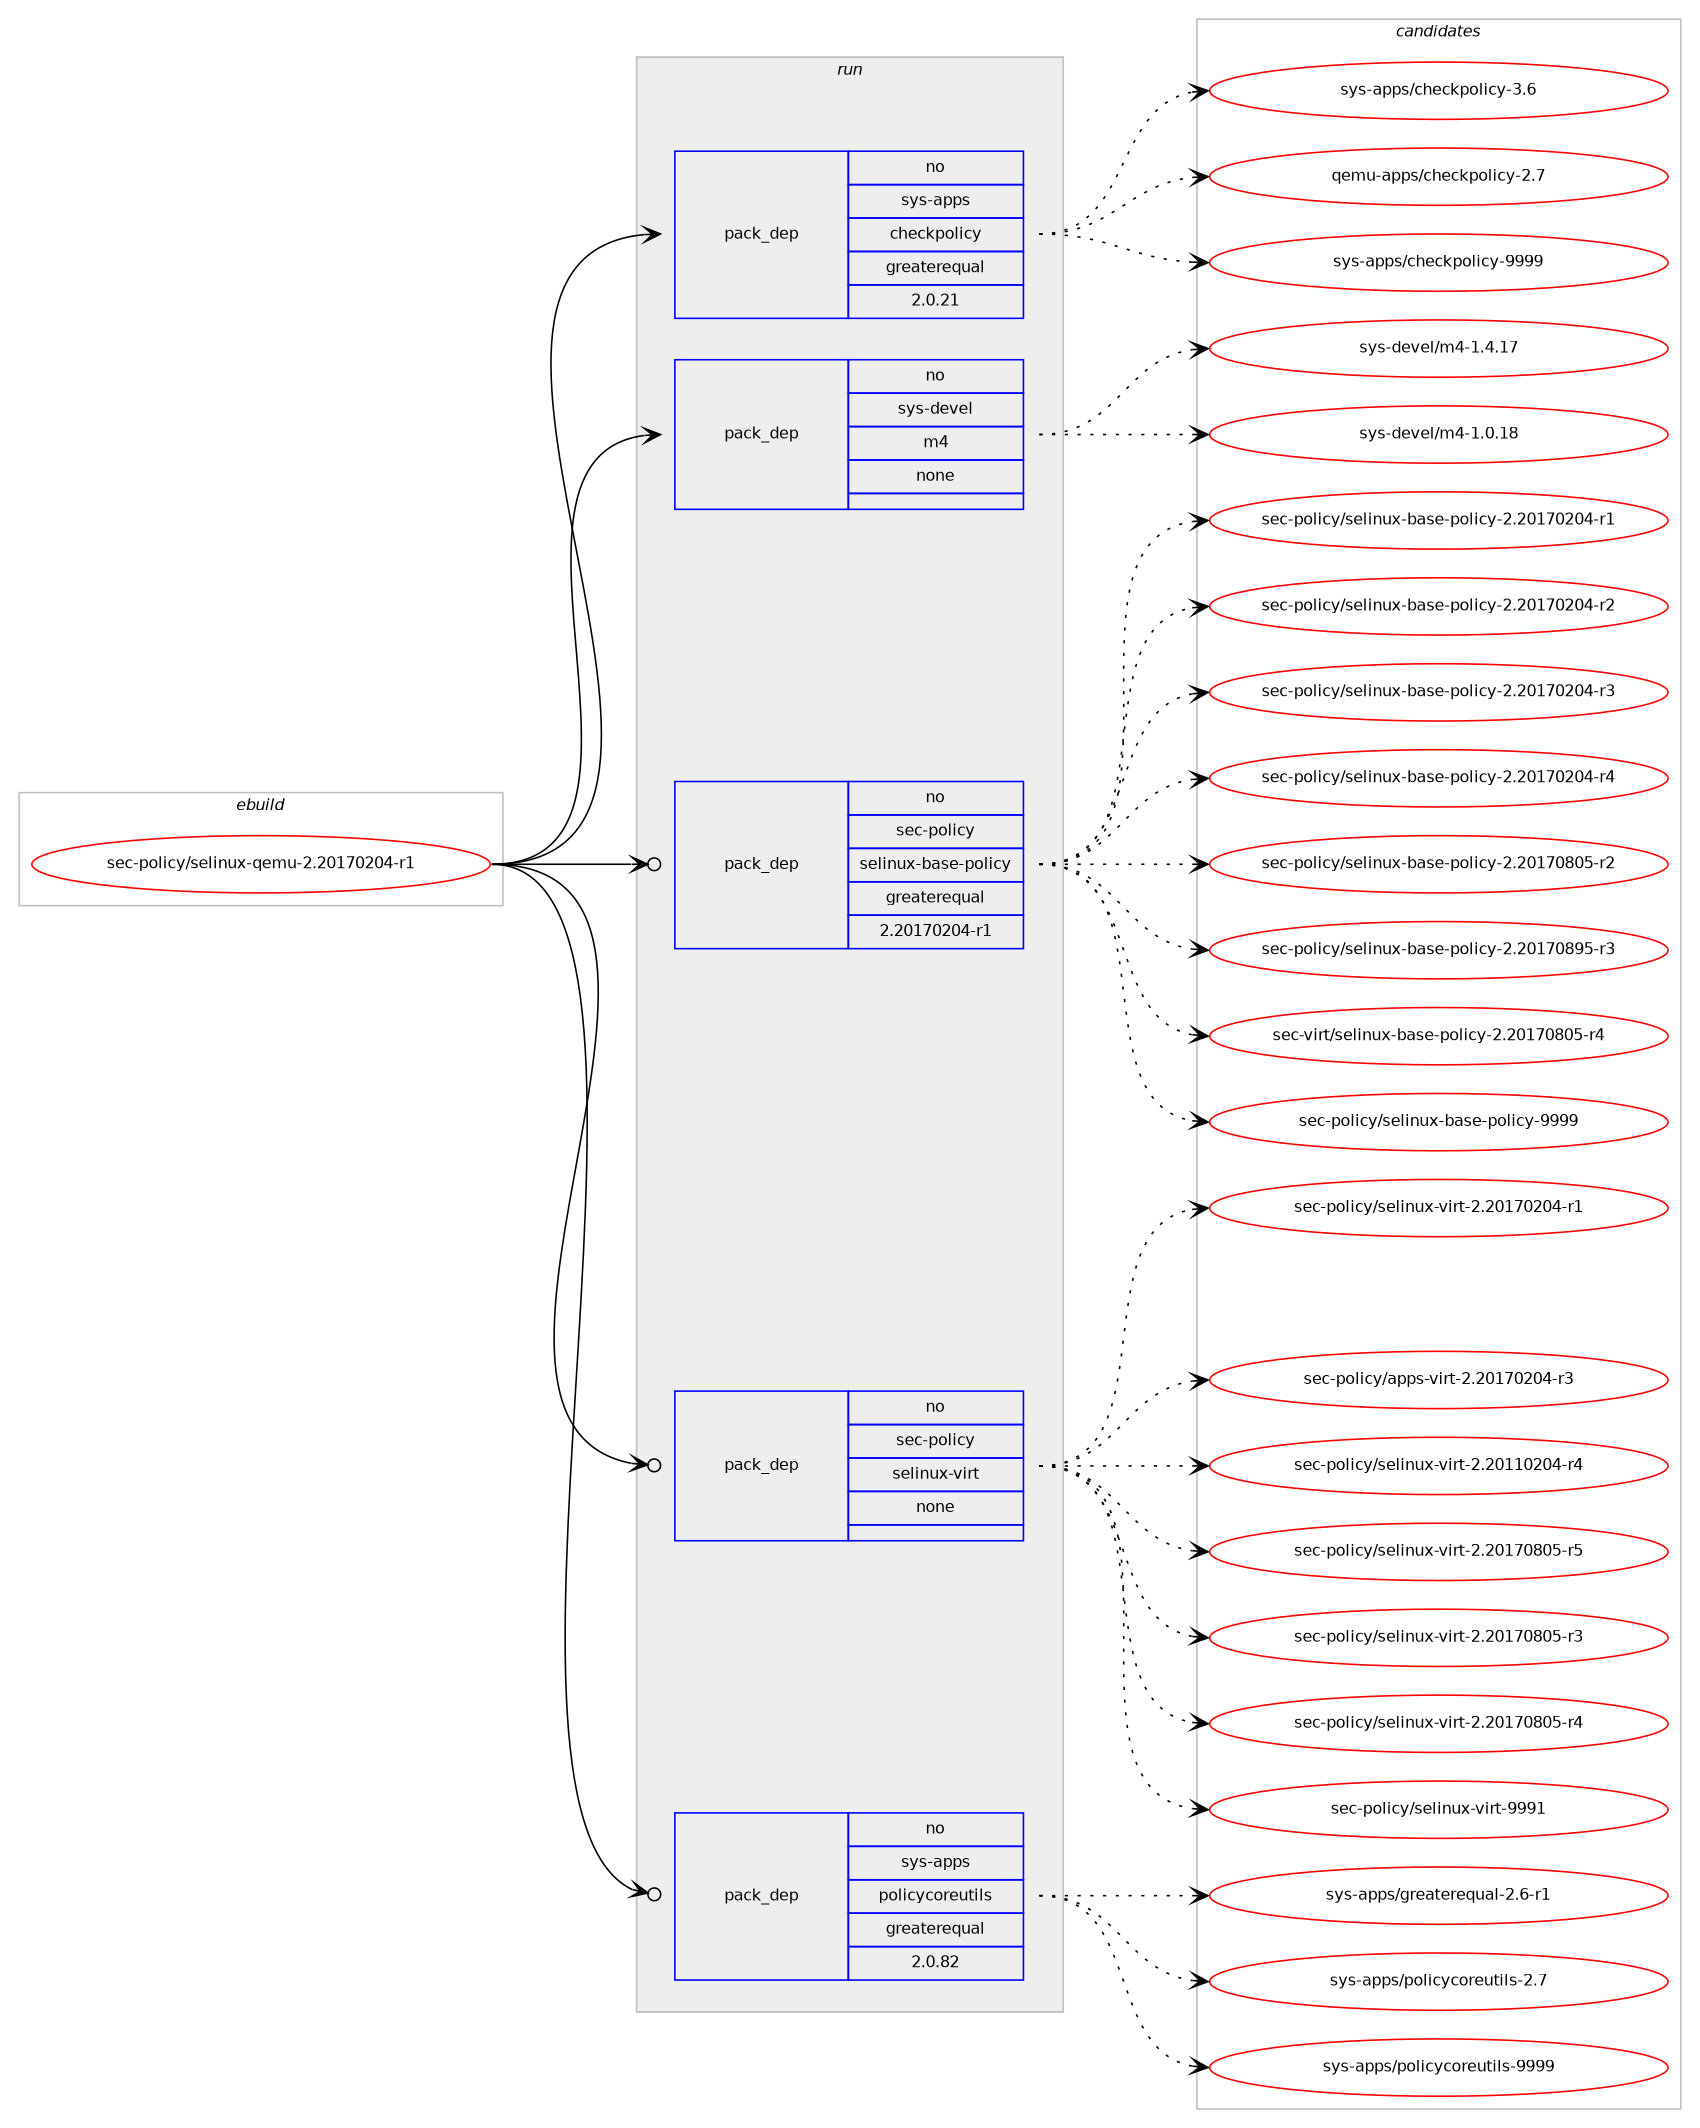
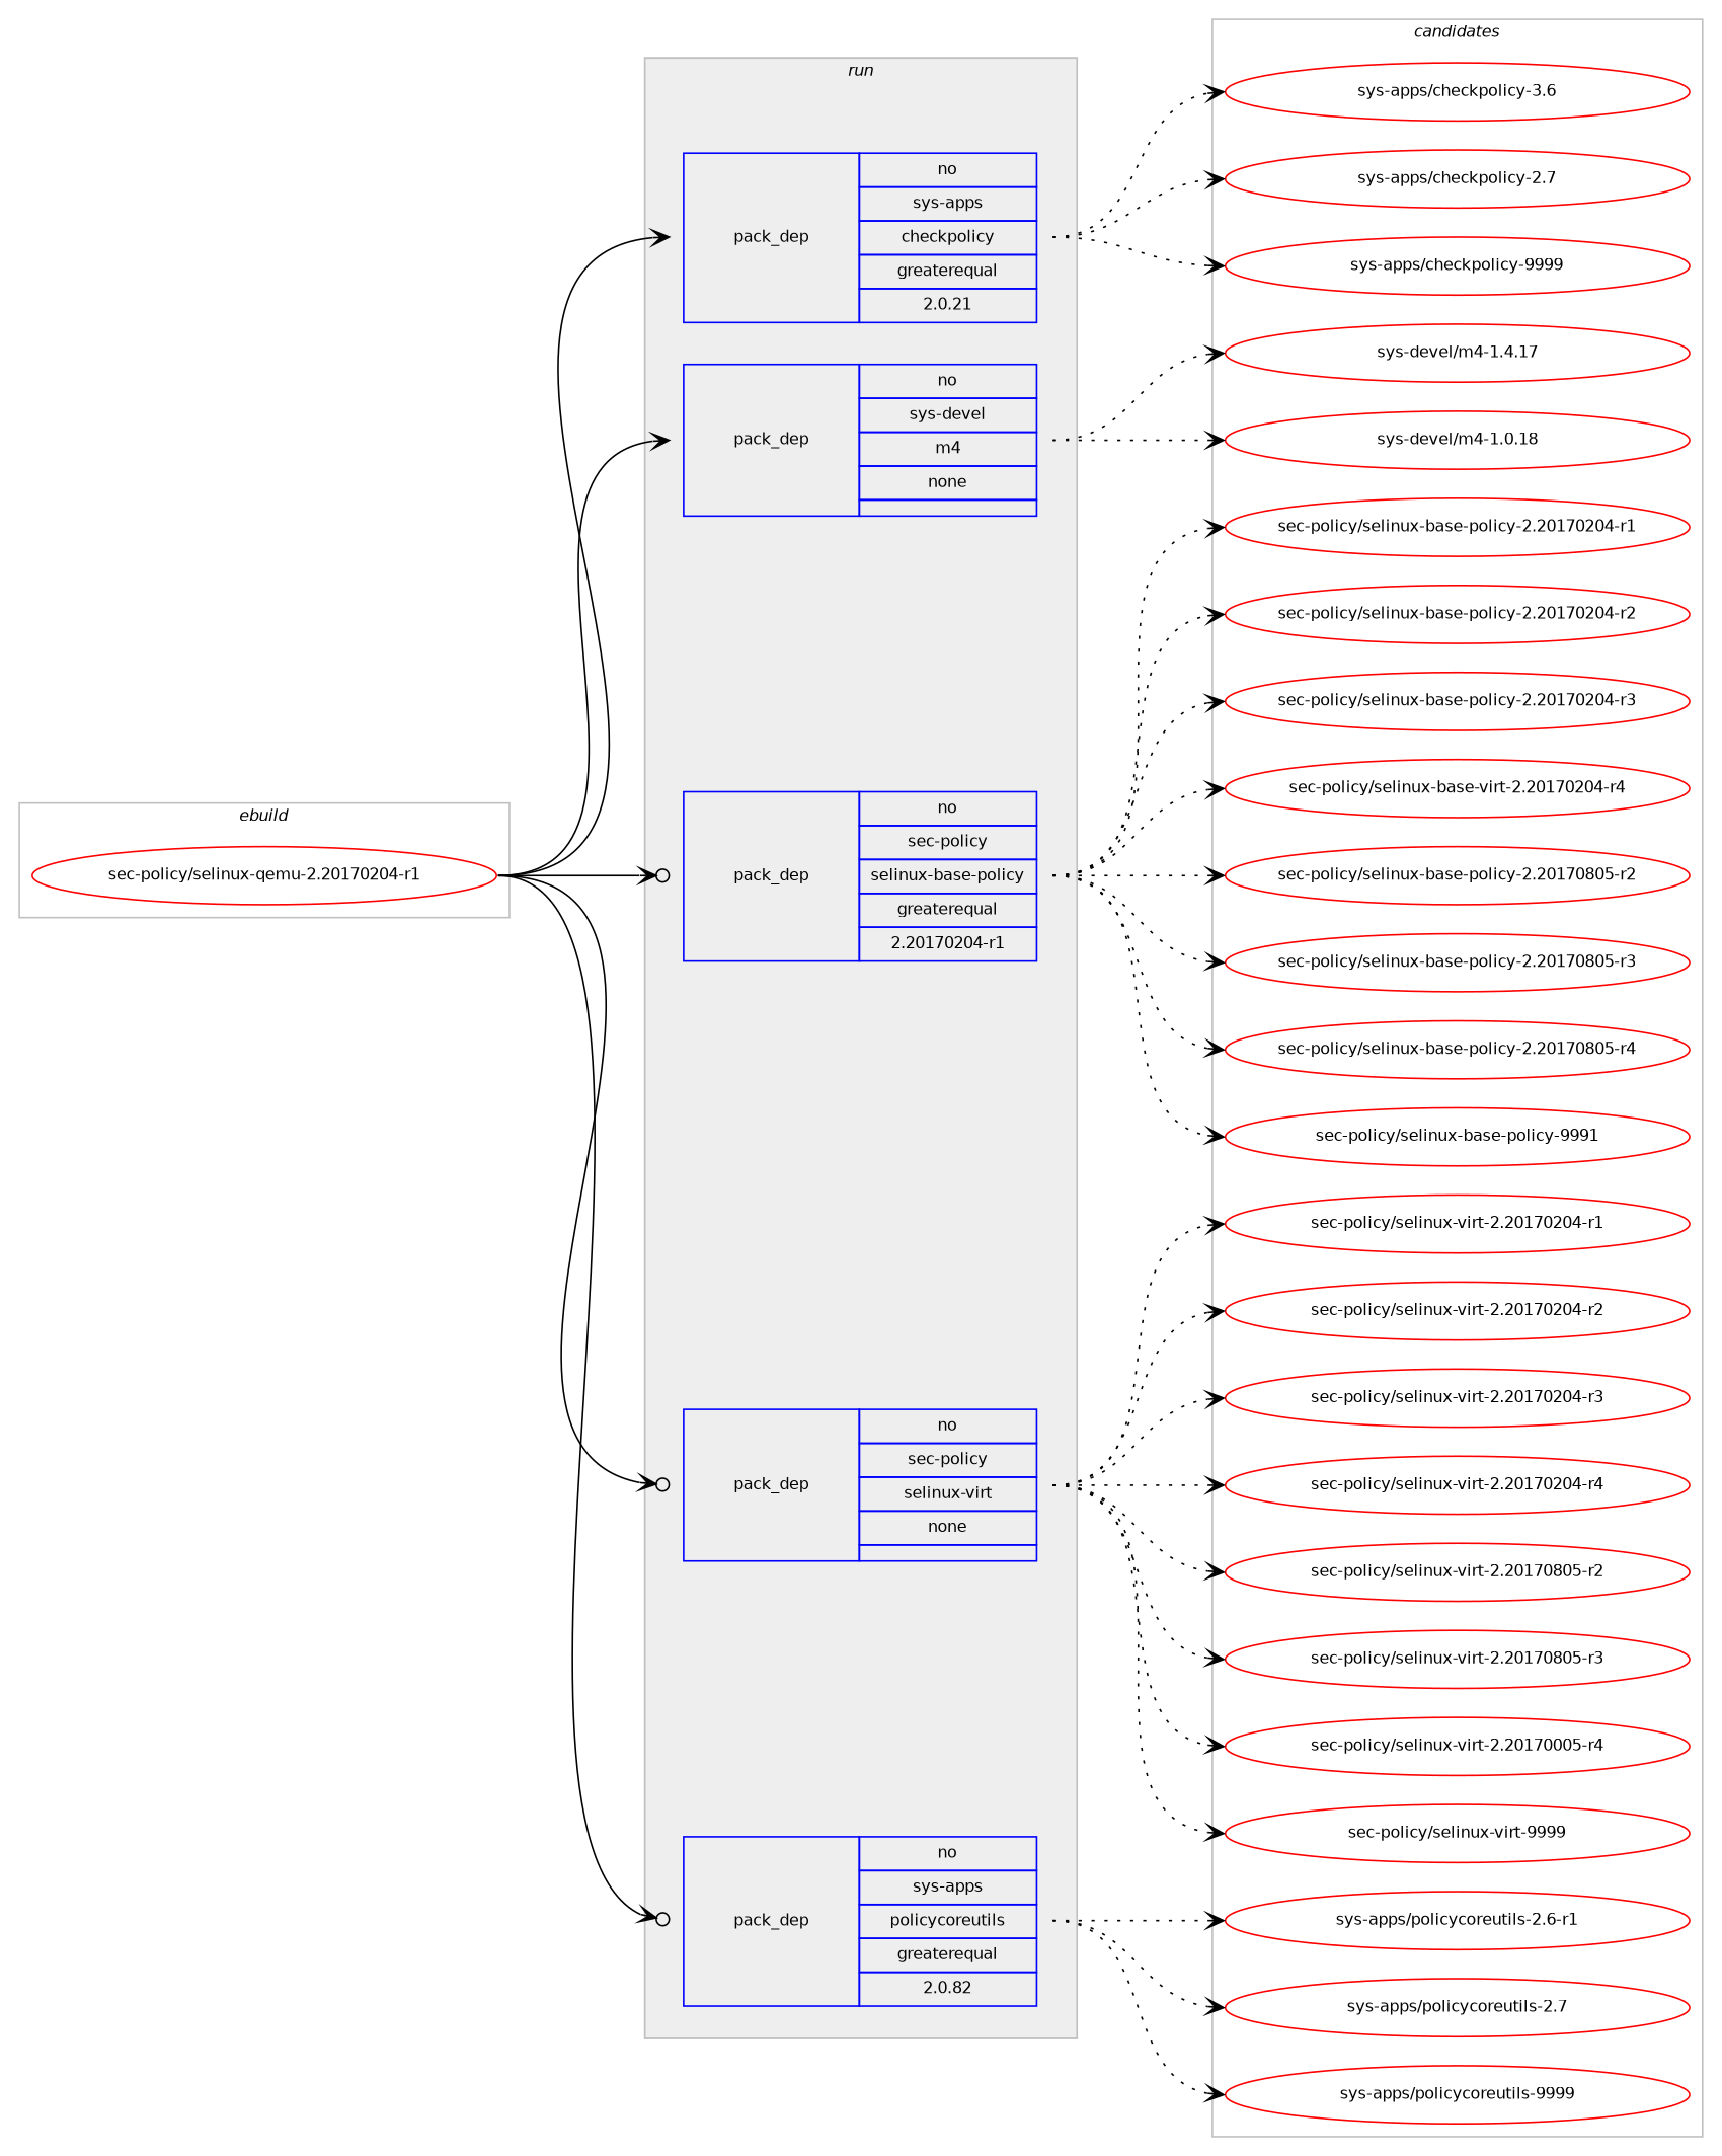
  digraph {
    compound=true
    concentrate=true
    fontname=Helvetica
    fontsize=10
    newrank=true
    rankdir=LR
    ranksep=1.5
    node [color=red fontname=Helvetica fontsize=10]
    edge [arrowhead=vee headport=w style=dotted tailport=e weight=100]
    n1 [label="sec-policy/selinux-qemu-2.20170204-r1" width=4]
    n2 [color=blue label=<<TABLE BORDER="0" CELLBORDER="1" CELLSPACING="0" CELLPADDING="4" WIDTH="220"><TR><TD ROWSPAN="6" CELLPADDING="30">pack_dep</TD></TR><TR><TD WIDTH="110">no</TD></TR><TR><TD>sys-apps</TD></TR><TR><TD>checkpolicy</TD></TR><TR><TD>greaterequal</TD></TR><TR><TD>2.0.21</TD></TR></TABLE>> shape=none]
    n3 [color=blue label=<<TABLE BORDER="0" CELLBORDER="1" CELLSPACING="0" CELLPADDING="4" WIDTH="220"><TR><TD ROWSPAN="6" CELLPADDING="30">pack_dep</TD></TR><TR><TD WIDTH="110">no</TD></TR><TR><TD>sys-devel</TD></TR><TR><TD>m4</TD></TR><TR><TD>none</TD></TR><TR><TD></TD></TR></TABLE>> shape=none]
    n4 [color=blue label=<<TABLE BORDER="0" CELLBORDER="1" CELLSPACING="0" CELLPADDING="4" WIDTH="220"><TR><TD ROWSPAN="6" CELLPADDING="30">pack_dep</TD></TR><TR><TD WIDTH="110">no</TD></TR><TR><TD>sec-policy</TD></TR><TR><TD>selinux-base-policy</TD></TR><TR><TD>greaterequal</TD></TR><TR><TD>2.20170204-r1</TD></TR></TABLE>> shape=none]
    n5 [color=blue label=<<TABLE BORDER="0" CELLBORDER="1" CELLSPACING="0" CELLPADDING="4" WIDTH="220"><TR><TD ROWSPAN="6" CELLPADDING="30">pack_dep</TD></TR><TR><TD WIDTH="110">no</TD></TR><TR><TD>sec-policy</TD></TR><TR><TD>selinux-virt</TD></TR><TR><TD>none</TD></TR><TR><TD></TD></TR></TABLE>> shape=none]
    n6 [color=blue label=<<TABLE BORDER="0" CELLBORDER="1" CELLSPACING="0" CELLPADDING="4" WIDTH="220"><TR><TD ROWSPAN="6" CELLPADDING="30">pack_dep</TD></TR><TR><TD WIDTH="110">no</TD></TR><TR><TD>sys-apps</TD></TR><TR><TD>policycoreutils</TD></TR><TR><TD>greaterequal</TD></TR><TR><TD>2.0.82</TD></TR></TABLE>> shape=none]
    n7 [label="sys-apps/checkpolicy-3.6" width=4]
-   n8 [label="qemu-apps/checkpolicy-2.7" width=4]
+   n8 [label="sys-apps/checkpolicy-2.7" width=4]
    n9 [label="sys-apps/checkpolicy-9999" width=4]
    n10 [label="sys-devel/m4-1.4.17" width=4]
    n11 [label="sys-devel/m4-1.0.18" width=4]
    n12 [label="sec-policy/selinux-base-policy-2.20170204-r1" width=4]
    n13 [label="sec-policy/selinux-base-policy-2.20170204-r2" width=4]
    n14 [label="sec-policy/selinux-base-policy-2.20170204-r3" width=4]
-   n15 [label="sec-policy/selinux-base-policy-2.20170204-r4" width=4]
+   n15 [label="sec-policy/selinux-base-virt-2.20170204-r4" width=4]
    n16 [label="sec-policy/selinux-base-policy-2.20170805-r2" width=4]
-   n17 [label="sec-policy/selinux-base-policy-2.20170895-r3" width=4]
-   n18 [label="sec-virt/selinux-base-policy-2.20170805-r4" width=4]
-   n19 [label="sec-policy/selinux-base-policy-9999" width=4]
+   n17 [label="sec-policy/selinux-base-policy-2.20170805-r3" width=4]
+   n18 [label="sec-policy/selinux-base-policy-2.20170805-r4" width=4]
+   n19 [label="sec-policy/selinux-base-policy-9991" width=4]
    n20 [label="sec-policy/selinux-virt-2.20170204-r1" width=4]
-   n22 [label="sec-policy/apps-virt-2.20170204-r3" width=4]
-   n23 [label="sec-policy/selinux-virt-2.20110204-r4" width=4]
-   n24 [label="sec-policy/selinux-virt-2.20170805-r5" width=4]
+   n21 [label="sec-policy/selinux-virt-2.20170204-r2" width=4]
+   n22 [label="sec-policy/selinux-virt-2.20170204-r3" width=4]
+   n23 [label="sec-policy/selinux-virt-2.20170204-r4" width=4]
+   n24 [label="sec-policy/selinux-virt-2.20170805-r2" width=4]
    n25 [label="sec-policy/selinux-virt-2.20170805-r3" width=4]
-   n26 [label="sec-policy/selinux-virt-2.20170805-r4" width=4]
-   n27 [label="sec-policy/selinux-virt-9991" width=4]
-   n28 [label="sys-apps/greaterequal-2.6-r1" width=4]
+   n26 [label="sec-policy/selinux-virt-2.20170005-r4" width=4]
+   n27 [label="sec-policy/selinux-virt-9999" width=4]
+   n28 [label="sys-apps/policycoreutils-2.6-r1" width=4]
    n29 [label="sys-apps/policycoreutils-2.7" width=4]
    n30 [label="sys-apps/policycoreutils-9999" width=4]
    subgraph cluster_1 {
      color=gray
      label=<<i>ebuild</i>>
      rank=same
      n1
    }
    subgraph cluster_2 {
      color=gray
      label=<<i>dependencies</i>>
      subgraph cluster_3 {
        color=gray
        fillcolor="#eeeeee"
        label=<<i>compile</i>>
        style=filled
        subgraph sub_4 {
          color=gray
          fillcolor="#eeeeee"
          label=<<i>compile</i>>
          style=filled
          n2
        }
        subgraph sub_5 {
          color=gray
          fillcolor="#eeeeee"
          label=<<i>compile</i>>
          style=filled
          n3
        }
      }
      subgraph cluster_6 {
        color=gray
        fillcolor="#eeeeee"
        label=<<i>compile and run</i>>
        style=filled
        subgraph sub_7 {
          color=gray
          fillcolor="#eeeeee"
          label=<<i>compile and run</i>>
          style=filled
          n4
        }
        subgraph sub_8 {
          color=gray
          fillcolor="#eeeeee"
          label=<<i>compile and run</i>>
          style=filled
          n5
        }
        subgraph sub_9 {
          color=gray
          fillcolor="#eeeeee"
          label=<<i>compile and run</i>>
          style=filled
          n6
        }
      }
      subgraph cluster_10 {
        color=gray
        fillcolor="#eeeeee"
        label=<<i>run</i>>
        style=filled
      }
    }
    subgraph cluster_11 {
      color=gray
      label=<<i>candidates</i>>
      rank=same
      subgraph sub_12 {
        color=black
        label=<<i>candidates</i>>
        nodesep=1
        rank=same
        n7
        n8
        n9
      }
      subgraph sub_13 {
        color=black
        label=<<i>candidates</i>>
        nodesep=1
        rank=same
        n10
        n11
      }
      subgraph sub_14 {
        color=black
        label=<<i>candidates</i>>
        nodesep=1
        rank=same
        n12
        n13
        n14
        n15
        n16
        n17
        n18
        n19
      }
      subgraph sub_15 {
        color=black
        label=<<i>candidates</i>>
        nodesep=1
        rank=same
        n20
+       n21
        n22
        n23
        n24
        n25
        n26
        n27
      }
      subgraph sub_16 {
        color=black
        label=<<i>candidates</i>>
        nodesep=1
        rank=same
        n28
        n29
        n30
      }
    }
    n1 -> n2 [style=solid weight=20]
    n1 -> n3 [style=solid weight=20]
    n1 -> n4 [arrowhead=odotvee style=solid weight=20]
    n1 -> n5 [arrowhead=odotvee style=solid weight=20]
    n1 -> n6 [arrowhead=odotvee style=solid weight=20]
    n2 -> n7
    n2 -> n8
    n2 -> n9
    n3 -> n10
    n3 -> n11
    n4 -> n12
    n4 -> n13
    n4 -> n14
    n4 -> n15
    n4 -> n16
    n4 -> n17
    n4 -> n18
    n4 -> n19
    n5 -> n20
+   n5 -> n21
    n5 -> n22
    n5 -> n23
    n5 -> n24
    n5 -> n25
    n5 -> n26
    n5 -> n27
    n6 -> n28
    n6 -> n29
    n6 -> n30
  }
